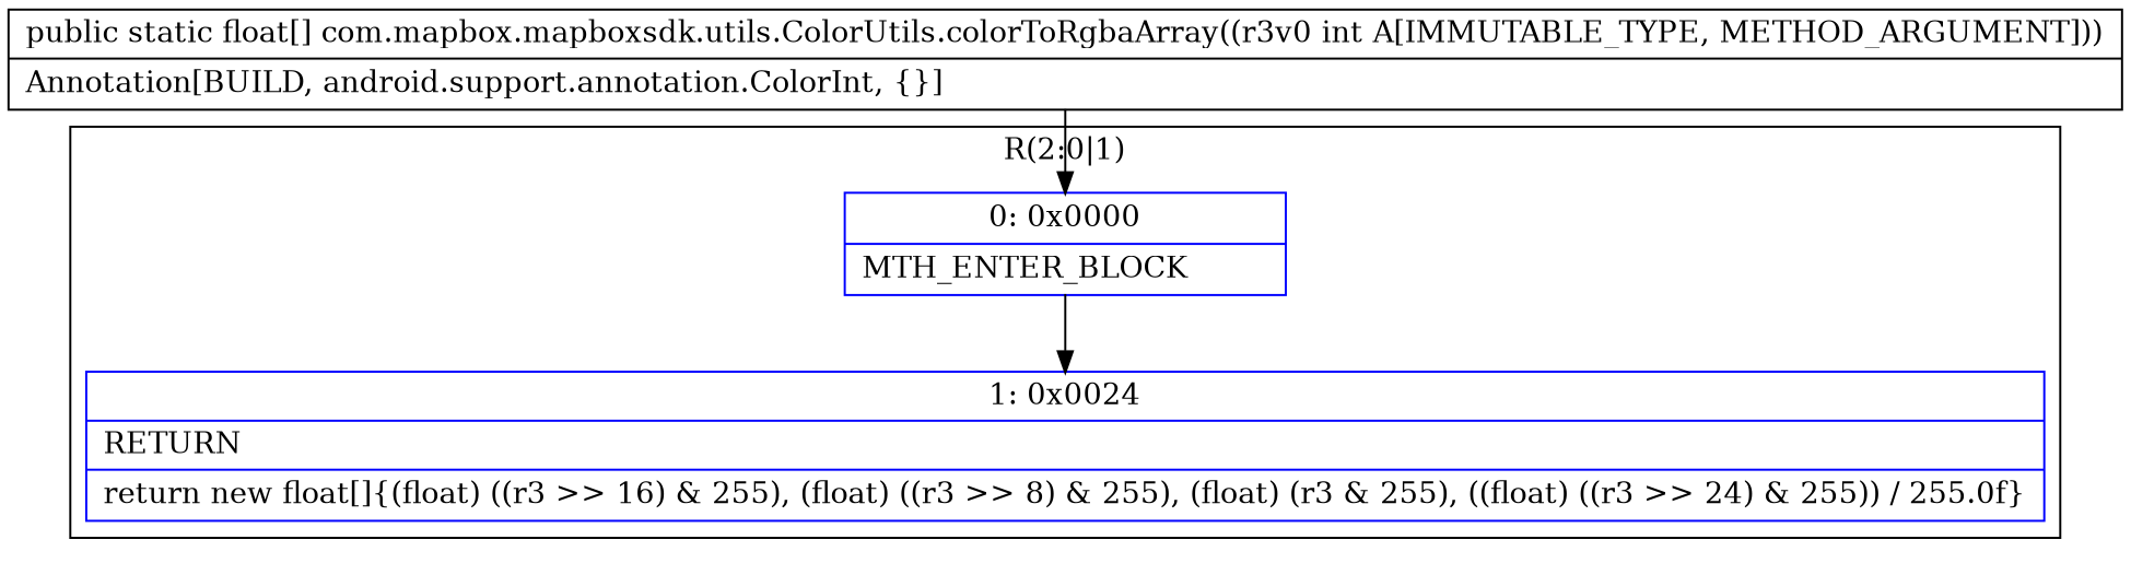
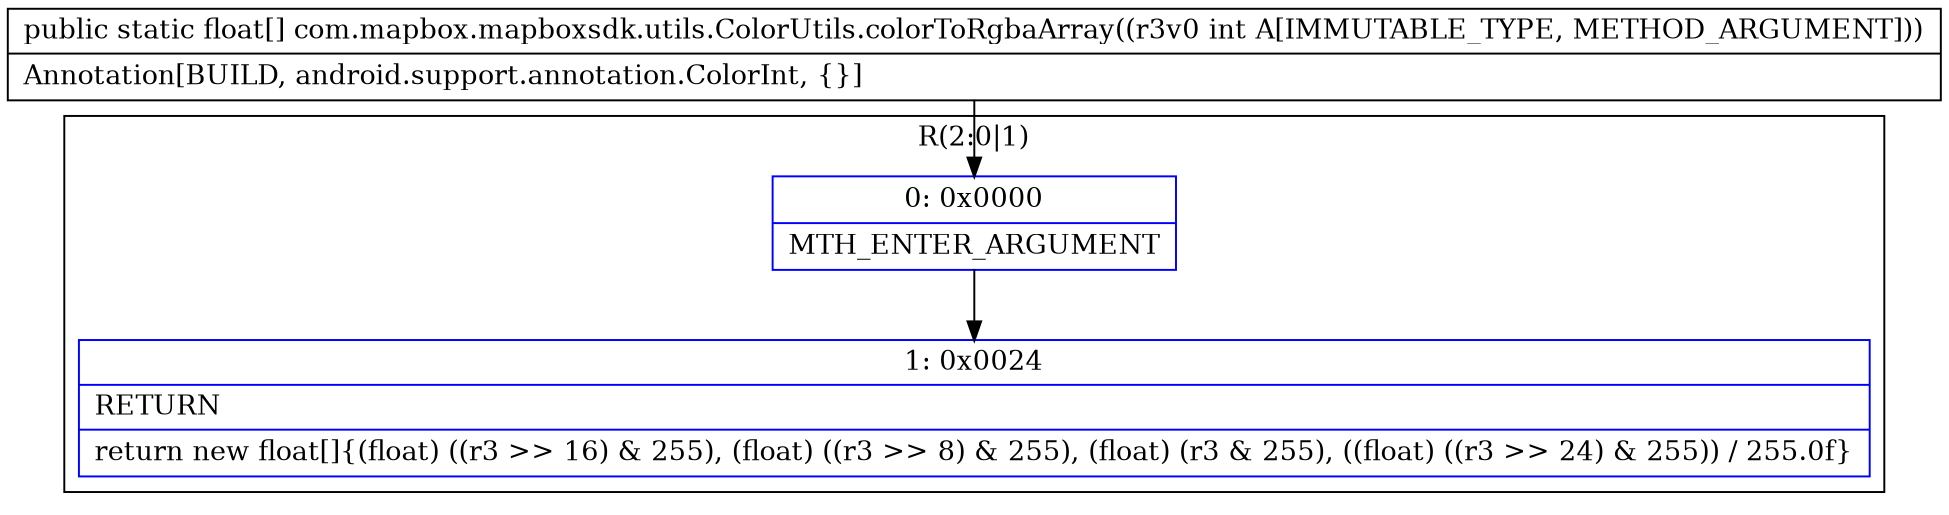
  digraph {
    node [color=blue shape=record]
-   n1 [label="{0\:\ 0x0000|MTH_ENTER_BLOCK\l}"]
+   n1 [label="{0\:\ 0x0000|MTH_ENTER_ARGUMENT\l}"]
    n2 [label="{1\:\ 0x0024|RETURN\l|return new float[]\{(float) ((r3 \>\> 16) & 255), (float) ((r3 \>\> 8) & 255), (float) (r3 & 255), ((float) ((r3 \>\> 24) & 255)) \/ 255.0f\}\l}"]
    n3 [label="{public static float[] com.mapbox.mapboxsdk.utils.ColorUtils.colorToRgbaArray((r3v0 int A[IMMUTABLE_TYPE, METHOD_ARGUMENT]))  | Annotation[BUILD, android.support.annotation.ColorInt, \{\}]\l}" color=""]
    subgraph cluster_1 {
      label="R(2:0|1)"
      n1
      n2
    }
    n1 -> n2
    n3 -> n1
  }
